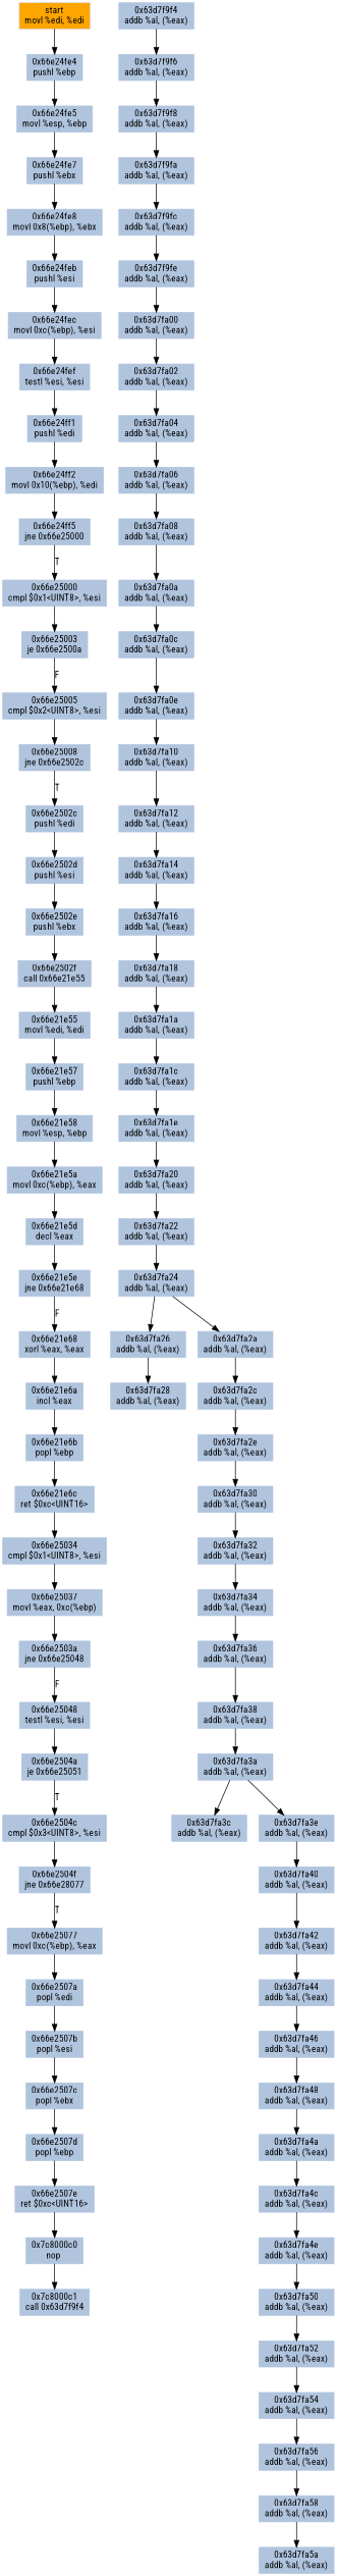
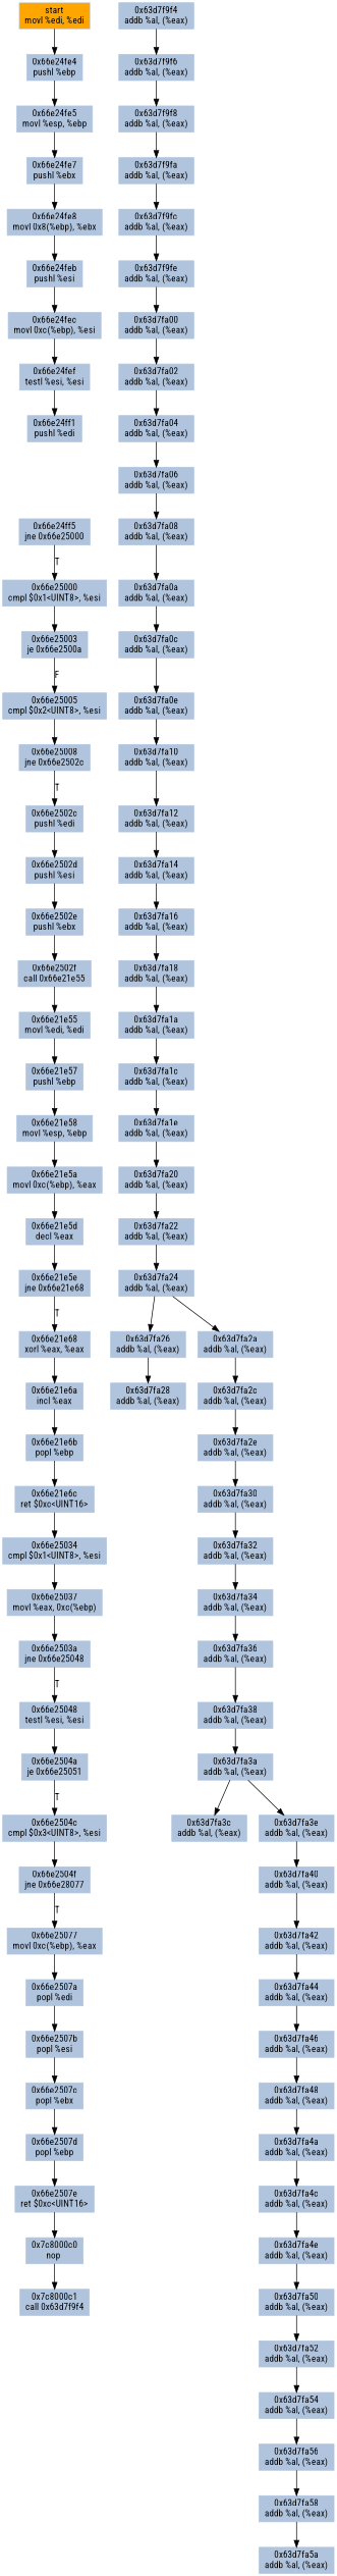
  digraph {
    fontname="Roboto Condensed"
    node [color=lightsteelblue fillcolor=lightsteelblue fontname="Roboto Condensed" shape=rectangle style=filled]
    edge [color="#000000" fontname="Roboto Condensed"]
    n1 [color=lightgrey fillcolor=orange label="start\nmovl %edi, %edi"]
    n2 [label="0x66e24fe4\npushl %ebp"]
    n3 [label="0x66e24fe5\nmovl %esp, %ebp"]
    n4 [label="0x66e24fe7\npushl %ebx"]
    n5 [label="0x66e24fe8\nmovl 0x8(%ebp), %ebx"]
    n6 [label="0x66e24feb\npushl %esi"]
    n7 [label="0x66e24fec\nmovl 0xc(%ebp), %esi"]
    n8 [label="0x66e24fef\ntestl %esi, %esi"]
    n9 [label="0x66e24ff1\npushl %edi"]
-   n10 [label="0x66e24ff2\nmovl 0x10(%ebp), %edi"]
    n11 [label="0x66e24ff5\njne 0x66e25000"]
    n12 [label="0x66e25000\ncmpl $0x1<UINT8>, %esi"]
    n13 [label="0x66e25003\nje 0x66e2500a"]
    n14 [label="0x66e25005\ncmpl $0x2<UINT8>, %esi"]
    n15 [label="0x66e25008\njne 0x66e2502c"]
    n16 [label="0x66e2502c\npushl %edi"]
    n17 [label="0x66e2502d\npushl %esi"]
    n18 [label="0x66e2502e\npushl %ebx"]
    n19 [label="0x66e2502f\ncall 0x66e21e55"]
    n20 [label="0x66e21e55\nmovl %edi, %edi"]
    n21 [label="0x66e21e57\npushl %ebp"]
    n22 [label="0x66e21e58\nmovl %esp, %ebp"]
    n23 [label="0x66e21e5a\nmovl 0xc(%ebp), %eax"]
    n24 [label="0x66e21e5d\ndecl %eax"]
    n25 [label="0x66e21e5e\njne 0x66e21e68"]
    n26 [label="0x66e21e68\nxorl %eax, %eax"]
    n27 [label="0x66e21e6a\nincl %eax"]
    n28 [label="0x66e21e6b\npopl %ebp"]
    n29 [label="0x66e21e6c\nret $0xc<UINT16>"]
    n30 [label="0x66e25034\ncmpl $0x1<UINT8>, %esi"]
    n31 [label="0x66e25037\nmovl %eax, 0xc(%ebp)"]
    n32 [label="0x66e2503a\njne 0x66e25048"]
    n33 [label="0x66e25048\ntestl %esi, %esi"]
    n34 [label="0x66e2504a\nje 0x66e25051"]
    n35 [label="0x66e2504c\ncmpl $0x3<UINT8>, %esi"]
    n36 [label="0x66e2504f\njne 0x66e28077"]
    n37 [label="0x66e25077\nmovl 0xc(%ebp), %eax"]
    n38 [label="0x66e2507a\npopl %edi"]
    n39 [label="0x66e2507b\npopl %esi"]
    n40 [label="0x66e2507c\npopl %ebx"]
    n41 [label="0x66e2507d\npopl %ebp"]
    n42 [label="0x66e2507e\nret $0xc<UINT16>"]
    n43 [label="0x7c8000c0\nnop "]
    n44 [label="0x7c8000c1\ncall 0x63d7f9f4"]
    n45 [label="0x63d7f9f4\naddb %al, (%eax)"]
    n46 [label="0x63d7f9f6\naddb %al, (%eax)"]
    n47 [label="0x63d7f9f8\naddb %al, (%eax)"]
    n48 [label="0x63d7f9fa\naddb %al, (%eax)"]
    n49 [label="0x63d7f9fc\naddb %al, (%eax)"]
    n50 [label="0x63d7f9fe\naddb %al, (%eax)"]
    n51 [label="0x63d7fa00\naddb %al, (%eax)"]
    n52 [label="0x63d7fa02\naddb %al, (%eax)"]
    n53 [label="0x63d7fa04\naddb %al, (%eax)"]
    n54 [label="0x63d7fa06\naddb %al, (%eax)"]
    n55 [label="0x63d7fa08\naddb %al, (%eax)"]
    n56 [label="0x63d7fa0a\naddb %al, (%eax)"]
    n57 [label="0x63d7fa0c\naddb %al, (%eax)"]
    n58 [label="0x63d7fa0e\naddb %al, (%eax)"]
    n59 [label="0x63d7fa10\naddb %al, (%eax)"]
    n60 [label="0x63d7fa12\naddb %al, (%eax)"]
    n61 [label="0x63d7fa14\naddb %al, (%eax)"]
    n62 [label="0x63d7fa16\naddb %al, (%eax)"]
    n63 [label="0x63d7fa18\naddb %al, (%eax)"]
    n64 [label="0x63d7fa1a\naddb %al, (%eax)"]
    n65 [label="0x63d7fa1c\naddb %al, (%eax)"]
    n66 [label="0x63d7fa1e\naddb %al, (%eax)"]
    n67 [label="0x63d7fa20\naddb %al, (%eax)"]
    n68 [label="0x63d7fa22\naddb %al, (%eax)"]
    n69 [label="0x63d7fa24\naddb %al, (%eax)"]
    n70 [label="0x63d7fa26\naddb %al, (%eax)"]
    n71 [label="0x63d7fa2a\naddb %al, (%eax)"]
    n72 [label="0x63d7fa28\naddb %al, (%eax)"]
    n73 [label="0x63d7fa2c\naddb %al, (%eax)"]
    n74 [label="0x63d7fa2e\naddb %al, (%eax)"]
    n75 [label="0x63d7fa30\naddb %al, (%eax)"]
    n76 [label="0x63d7fa32\naddb %al, (%eax)"]
    n77 [label="0x63d7fa34\naddb %al, (%eax)"]
    n78 [label="0x63d7fa36\naddb %al, (%eax)"]
    n79 [label="0x63d7fa38\naddb %al, (%eax)"]
    n80 [label="0x63d7fa3a\naddb %al, (%eax)"]
    n81 [label="0x63d7fa3c\naddb %al, (%eax)"]
    n82 [label="0x63d7fa3e\naddb %al, (%eax)"]
    n83 [label="0x63d7fa40\naddb %al, (%eax)"]
    n84 [label="0x63d7fa42\naddb %al, (%eax)"]
    n85 [label="0x63d7fa44\naddb %al, (%eax)"]
    n86 [label="0x63d7fa46\naddb %al, (%eax)"]
    n87 [label="0x63d7fa48\naddb %al, (%eax)"]
    n88 [label="0x63d7fa4a\naddb %al, (%eax)"]
    n89 [label="0x63d7fa4c\naddb %al, (%eax)"]
    n90 [label="0x63d7fa4e\naddb %al, (%eax)"]
    n91 [label="0x63d7fa50\naddb %al, (%eax)"]
    n92 [label="0x63d7fa52\naddb %al, (%eax)"]
    n93 [label="0x63d7fa54\naddb %al, (%eax)"]
    n94 [label="0x63d7fa56\naddb %al, (%eax)"]
    n95 [label="0x63d7fa58\naddb %al, (%eax)"]
    n96 [label="0x63d7fa5a\naddb %al, (%eax)"]
    n1 -> n2
    n2 -> n3
    n3 -> n4
    n4 -> n5
    n5 -> n6
    n6 -> n7
    n7 -> n8
    n8 -> n9
-   n9 -> n10
-   n10 -> n11
    n11 -> n12 [label=T]
    n12 -> n13
    n13 -> n14 [label=F]
    n14 -> n15
    n15 -> n16 [label=T]
    n16 -> n17
    n17 -> n18
    n18 -> n19
    n19 -> n20
    n20 -> n21
    n21 -> n22
    n22 -> n23
    n23 -> n24
    n24 -> n25
-   n25 -> n26 [label=F]
+   n25 -> n26 [label=T]
    n26 -> n27
    n27 -> n28
    n28 -> n29
    n29 -> n30
    n30 -> n31
    n31 -> n32
-   n32 -> n33 [label=F]
+   n32 -> n33 [label=T]
    n33 -> n34
    n34 -> n35 [label=T]
    n35 -> n36
    n36 -> n37 [label=T]
    n37 -> n38
    n38 -> n39
    n39 -> n40
    n40 -> n41
    n41 -> n42
    n42 -> n43
    n43 -> n44
    n45 -> n46
    n46 -> n47
    n47 -> n48
    n48 -> n49
    n49 -> n50
    n50 -> n51
    n51 -> n52
    n52 -> n53
    n53 -> n54
    n54 -> n55
    n55 -> n56
    n56 -> n57
    n57 -> n58
    n58 -> n59
    n59 -> n60
    n60 -> n61
    n61 -> n62
    n62 -> n63
    n63 -> n64
    n64 -> n65
    n65 -> n66
    n66 -> n67
    n67 -> n68
    n68 -> n69
    n69 -> n70
    n69 -> n71
    n70 -> n72
    n71 -> n73
    n73 -> n74
    n74 -> n75
    n75 -> n76
    n76 -> n77
    n77 -> n78
    n78 -> n79
    n79 -> n80
    n80 -> n81
    n80 -> n82
    n82 -> n83
    n83 -> n84
    n84 -> n85
    n85 -> n86
    n86 -> n87
    n87 -> n88
    n88 -> n89
    n89 -> n90
    n90 -> n91
    n91 -> n92
    n92 -> n93
    n93 -> n94
    n94 -> n95
    n95 -> n96
  }
